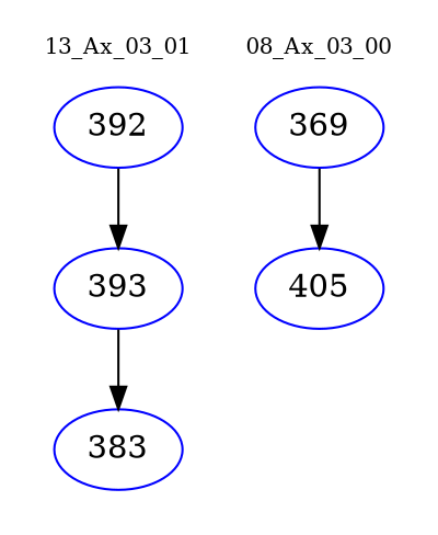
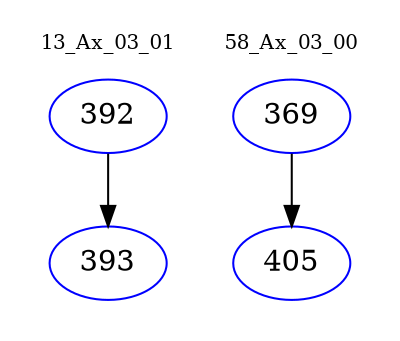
  digraph {
    node [color=blue]
    edge [color=black]
    n1 [label=393]
-   n2 [label=383]
    n3 [label=392]
    n4 [label=369]
    n5 [label=405]
    subgraph cluster_1 {
      color=white
      fontsize=10
      label="13_Ax_03_01"
      n1
-     n2
      n3
    }
    subgraph cluster_2 {
      color=white
      fontsize=10
-     label="08_Ax_03_00"
+     label="58_Ax_03_00"
      n4
      n5
    }
-   n1 -> n2
    n3 -> n1
    n4 -> n5
  }
